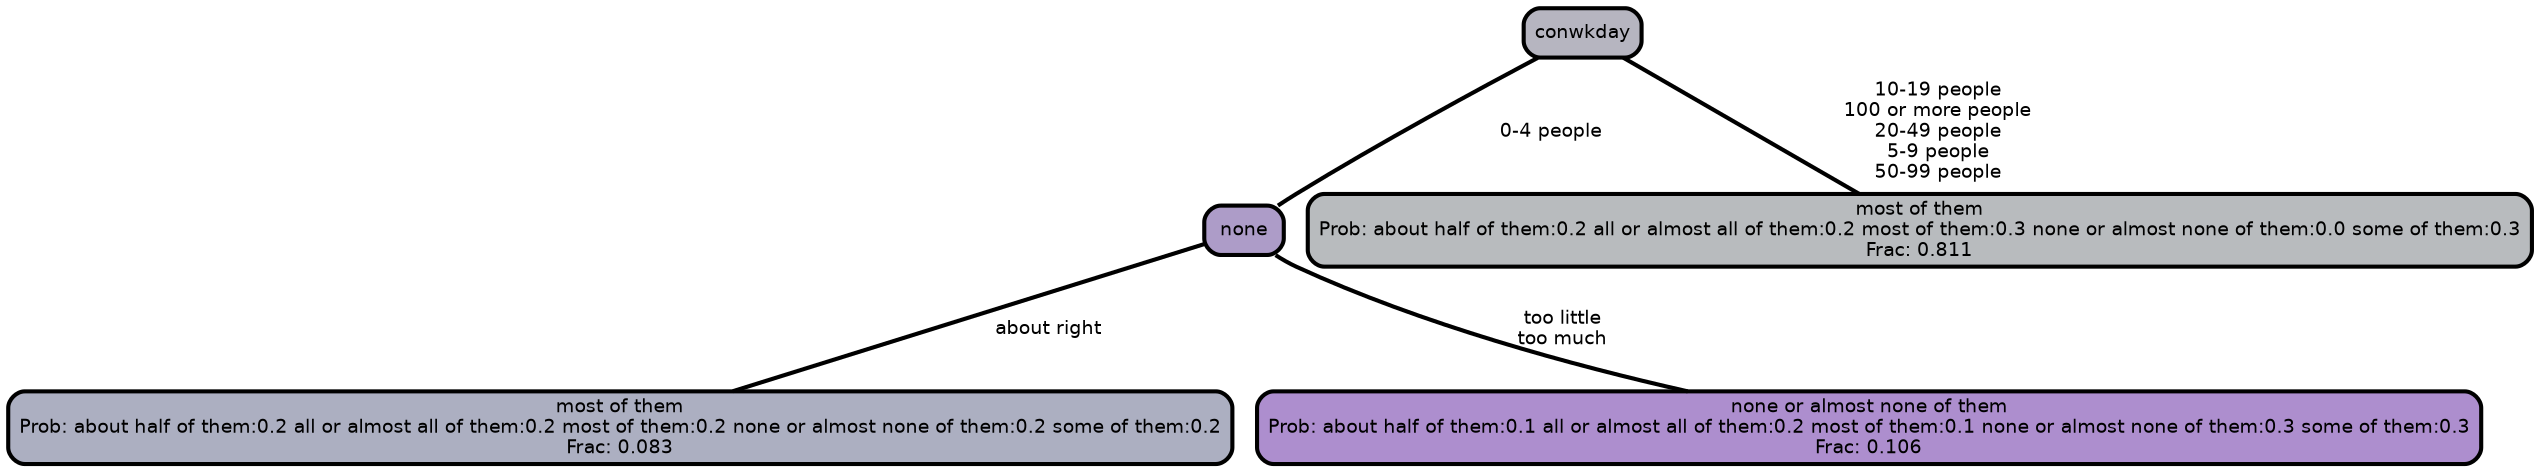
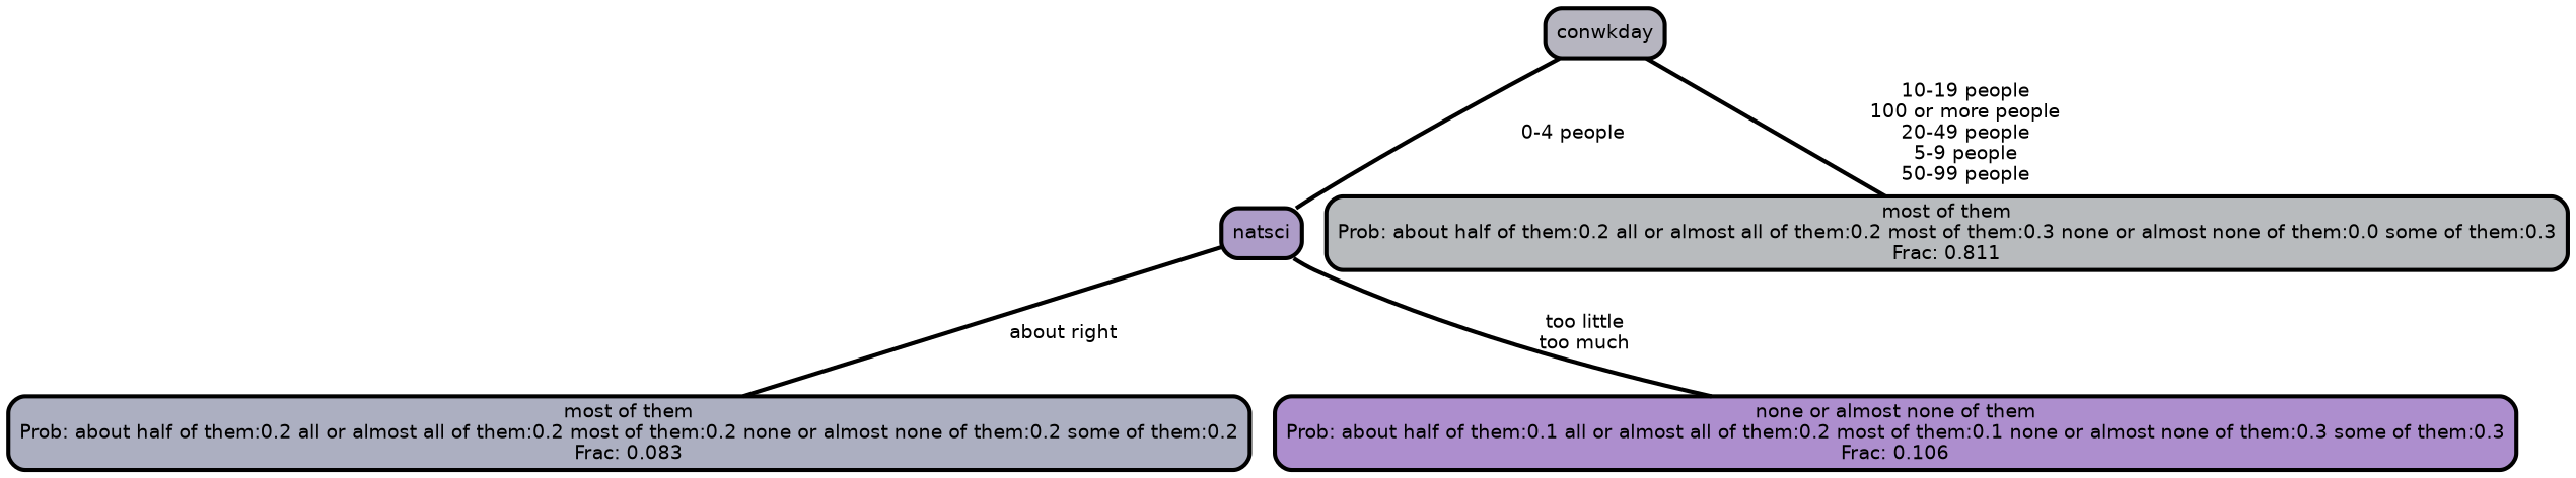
  graph {
    ranksep="0 equally"
    splines=straight
    node [color=black fontcolor=black fontname=helvetica penwidth=3 shape=box style="filled, rounded"]
    edge [color=black fontname=helvetica penwidth=3]
    n1 [fillcolor="#acafc1" label="most of them\nProb: about half of them:0.2 all or almost all of them:0.2 most of them:0.2 none or almost none of them:0.2 some of them:0.2\nFrac: 0.083"]
-   n2 [fillcolor="#ad9cc8" label=none]
+   n2 [fillcolor="#ad9cc8" label=natsci]
    n3 [fillcolor="#ad8ece" label="none or almost none of them\nProb: about half of them:0.1 all or almost all of them:0.2 most of them:0.1 none or almost none of them:0.3 some of them:0.3\nFrac: 0.106"]
    n4 [fillcolor="#b6b5c0" label=conwkday]
    n5 [fillcolor="#b8bbbe" label="most of them\nProb: about half of them:0.2 all or almost all of them:0.2 most of them:0.3 none or almost none of them:0.0 some of them:0.3\nFrac: 0.811"]
    subgraph sub_1 {
      rank=same
    }
    n2 -- n1 [label=" about right"]
    n2 -- n3 [label=" too little\n too much"]
    n4 -- n2 [label=" 0-4 people"]
    n4 -- n5 [label=" 10-19 people\n 100 or more people\n 20-49 people\n 5-9 people\n 50-99 people"]
  }
